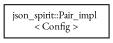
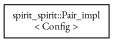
  digraph {
    rankdir=TB
    fontname="EB Garamond"
-   n1 [color=black fillcolor=white fontname="EB Garamond" fontsize=10 height=0.2 label="json_spirit::Pair_impl\l\< Config \>" shape=record style=filled width=0.4]
+   n1 [color=black fillcolor=white fontname="EB Garamond" fontsize=10 height=0.2 label="spirit_spirit::Pair_impl\l\< Config \>" shape=record style=filled width=0.4]
  }
